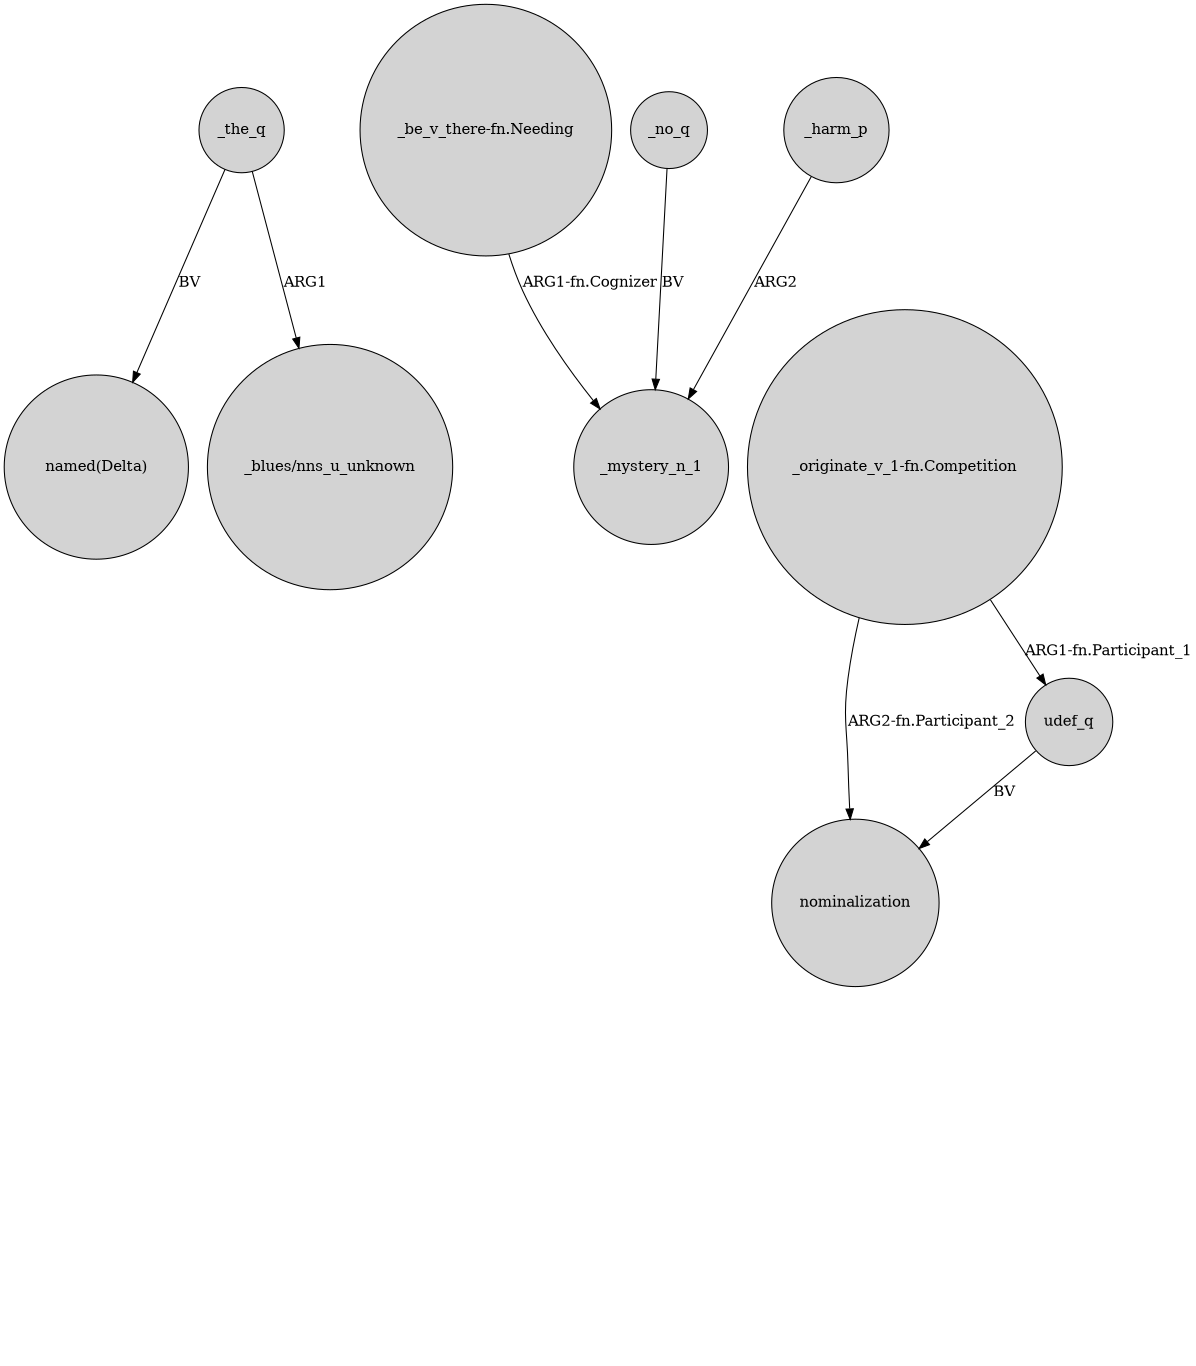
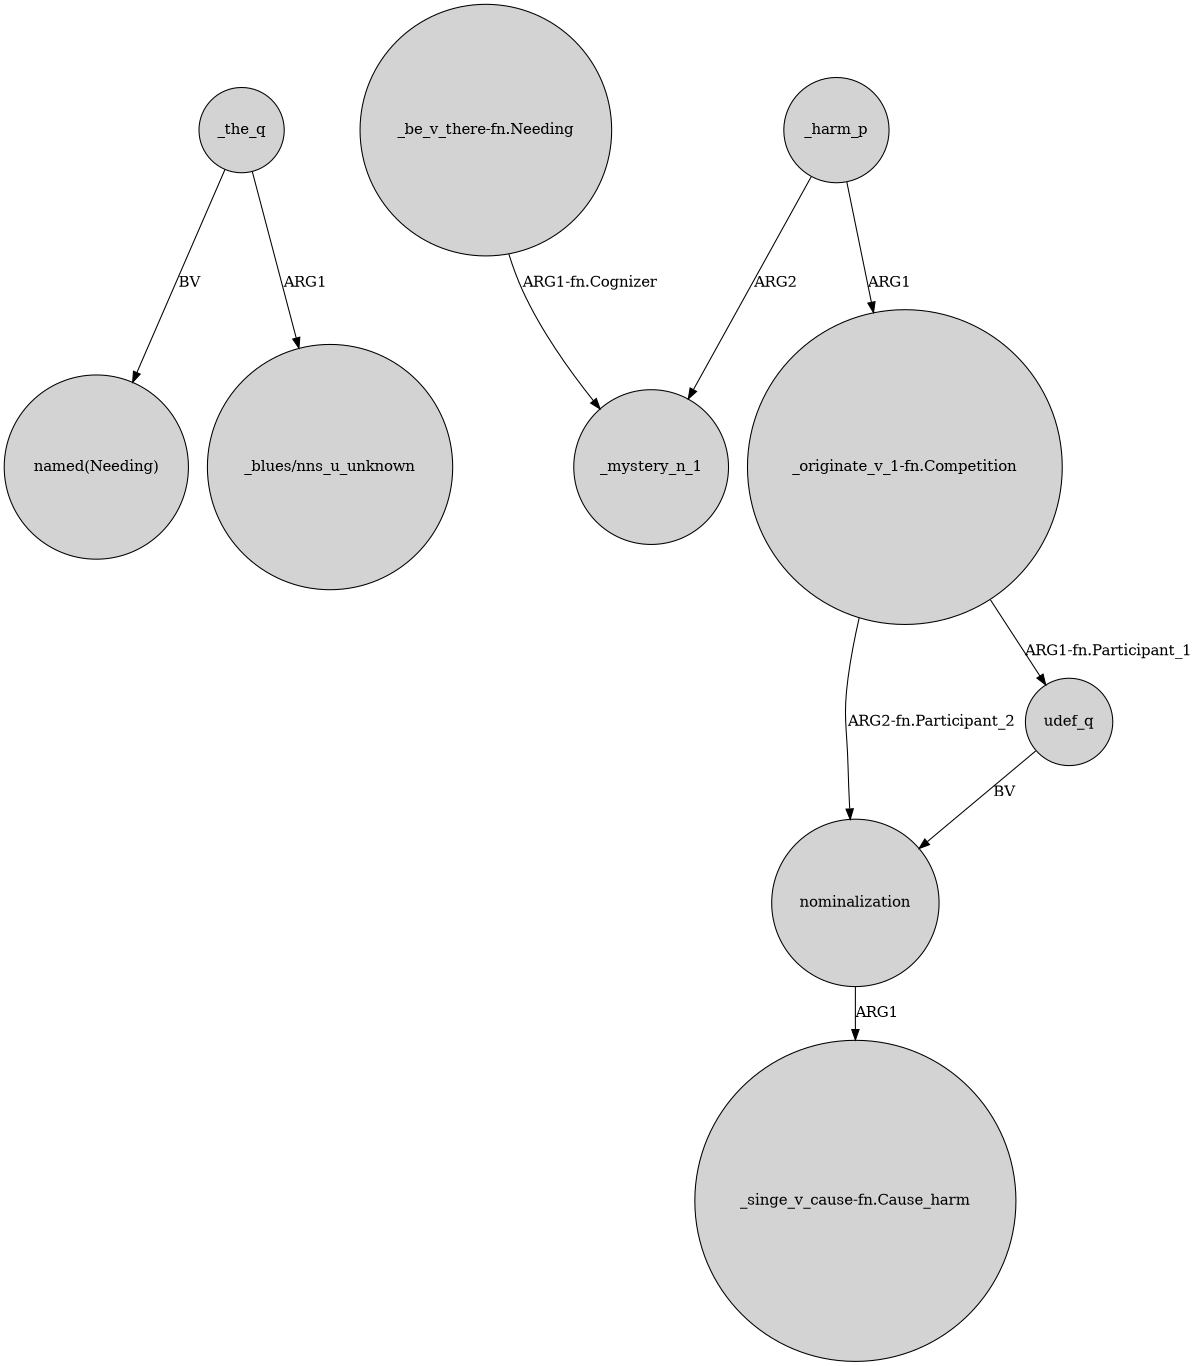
  digraph {
    fontname="DejaVu Serif"
    node [fontname="DejaVu Serif" shape=circle style=filled]
    edge [fontname="DejaVu Serif"]
    _the_q
-   "named(Delta)"
+   "named(Delta)" [label="named(Needing)"]
    "_blues/nns_u_unknown"
    "_be_v_there-fn.Needing"
    _mystery_n_1
    n6 [label=_harm_p]
    "_originate_v_1-fn.Competition"
    nominalization
    udef_q
-   _no_q
+   "_singe_v_cause-fn.Cause_harm"
    _the_q -> "named(Delta)" [label=BV]
    _the_q -> "_blues/nns_u_unknown" [label=ARG1]
    "_be_v_there-fn.Needing" -> _mystery_n_1 [label="ARG1-fn.Cognizer"]
    n6 -> _mystery_n_1 [label=ARG2]
+   n6 -> "_originate_v_1-fn.Competition" [label=ARG1]
    "_originate_v_1-fn.Competition" -> nominalization [label="ARG2-fn.Participant_2"]
    "_originate_v_1-fn.Competition" -> udef_q [label="ARG1-fn.Participant_1"]
+   nominalization -> "_singe_v_cause-fn.Cause_harm" [label=ARG1]
    udef_q -> nominalization [label=BV]
-   _no_q -> _mystery_n_1 [label=BV]
  }
